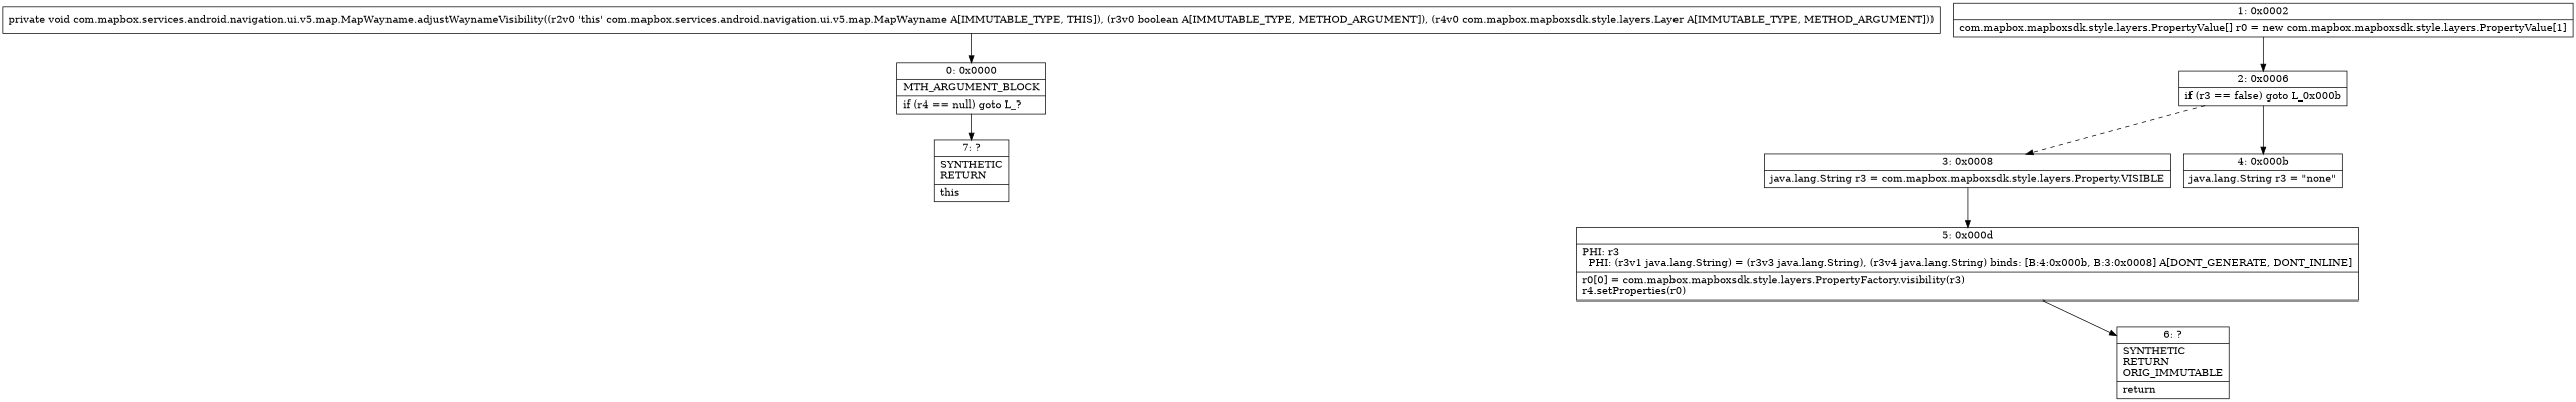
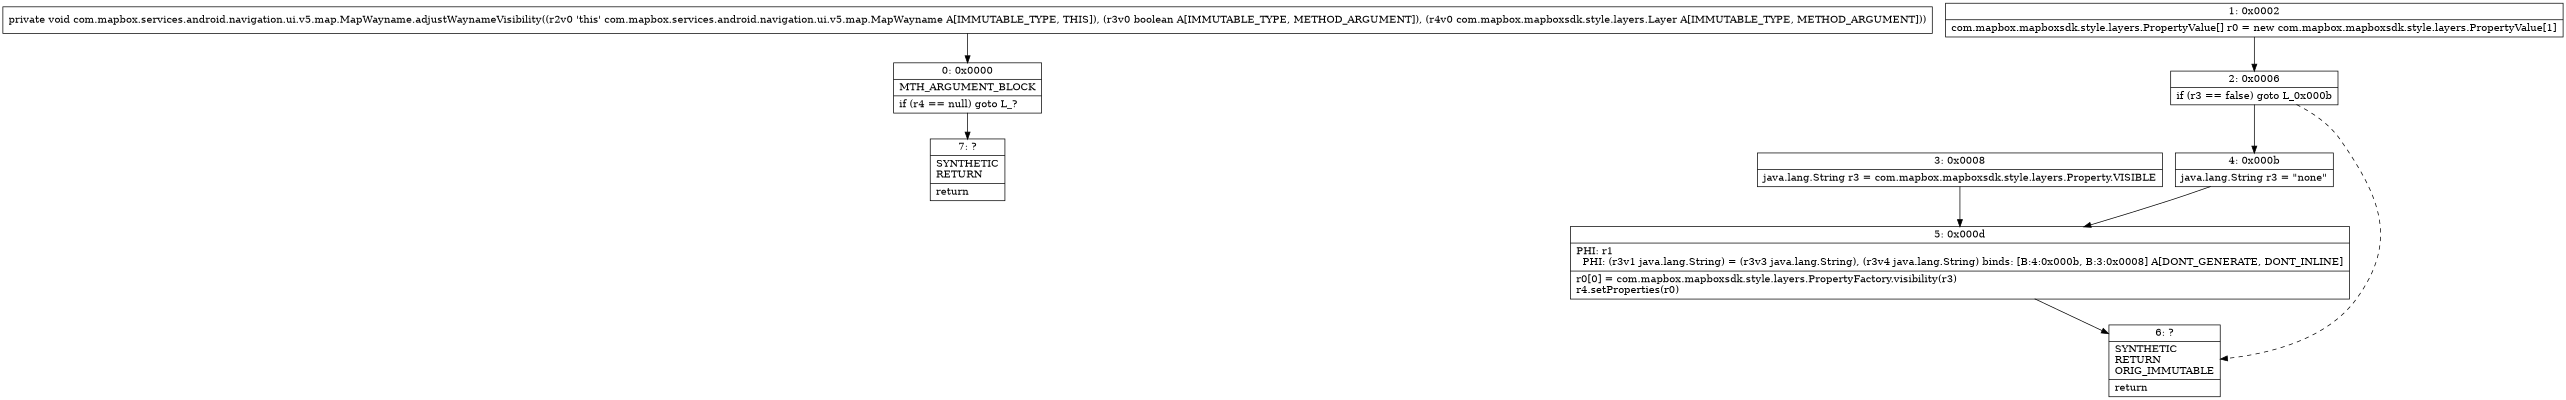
  digraph {
    node [shape=record]
    n1 [label="{0\:\ 0x0000|MTH_ARGUMENT_BLOCK\l|if (r4 == null) goto L_?\l}"]
-   n2 [label="{7\:\ ?|SYNTHETIC\lRETURN\l|this\l}"]
+   n2 [label="{7\:\ ?|SYNTHETIC\lRETURN\l|return\l}"]
    n3 [label="{1\:\ 0x0002|com.mapbox.mapboxsdk.style.layers.PropertyValue[] r0 = new com.mapbox.mapboxsdk.style.layers.PropertyValue[1]\l}"]
    n4 [label="{2\:\ 0x0006|if (r3 == false) goto L_0x000b\l}"]
    n5 [label="{3\:\ 0x0008|java.lang.String r3 = com.mapbox.mapboxsdk.style.layers.Property.VISIBLE\l}"]
    n6 [label="{4\:\ 0x000b|java.lang.String r3 = \"none\"\l}"]
-   n7 [label="{5\:\ 0x000d|PHI: r3 \l  PHI: (r3v1 java.lang.String) = (r3v3 java.lang.String), (r3v4 java.lang.String) binds: [B:4:0x000b, B:3:0x0008] A[DONT_GENERATE, DONT_INLINE]\l|r0[0] = com.mapbox.mapboxsdk.style.layers.PropertyFactory.visibility(r3)\lr4.setProperties(r0)\l}"]
+   n7 [label="{5\:\ 0x000d|PHI: r1 \l  PHI: (r3v1 java.lang.String) = (r3v3 java.lang.String), (r3v4 java.lang.String) binds: [B:4:0x000b, B:3:0x0008] A[DONT_GENERATE, DONT_INLINE]\l|r0[0] = com.mapbox.mapboxsdk.style.layers.PropertyFactory.visibility(r3)\lr4.setProperties(r0)\l}"]
    n8 [label="{6\:\ ?|SYNTHETIC\lRETURN\lORIG_IMMUTABLE\l|return\l}"]
    n9 [label="{private void com.mapbox.services.android.navigation.ui.v5.map.MapWayname.adjustWaynameVisibility((r2v0 'this' com.mapbox.services.android.navigation.ui.v5.map.MapWayname A[IMMUTABLE_TYPE, THIS]), (r3v0 boolean A[IMMUTABLE_TYPE, METHOD_ARGUMENT]), (r4v0 com.mapbox.mapboxsdk.style.layers.Layer A[IMMUTABLE_TYPE, METHOD_ARGUMENT])) }"]
    n1 -> n2
    n3 -> n4
-   n4 -> n5 [style=dashed]
+   n4 -> n8 [style=dashed]
    n4 -> n6
    n5 -> n7
+   n6 -> n7
    n7 -> n8
    n9 -> n1
  }
